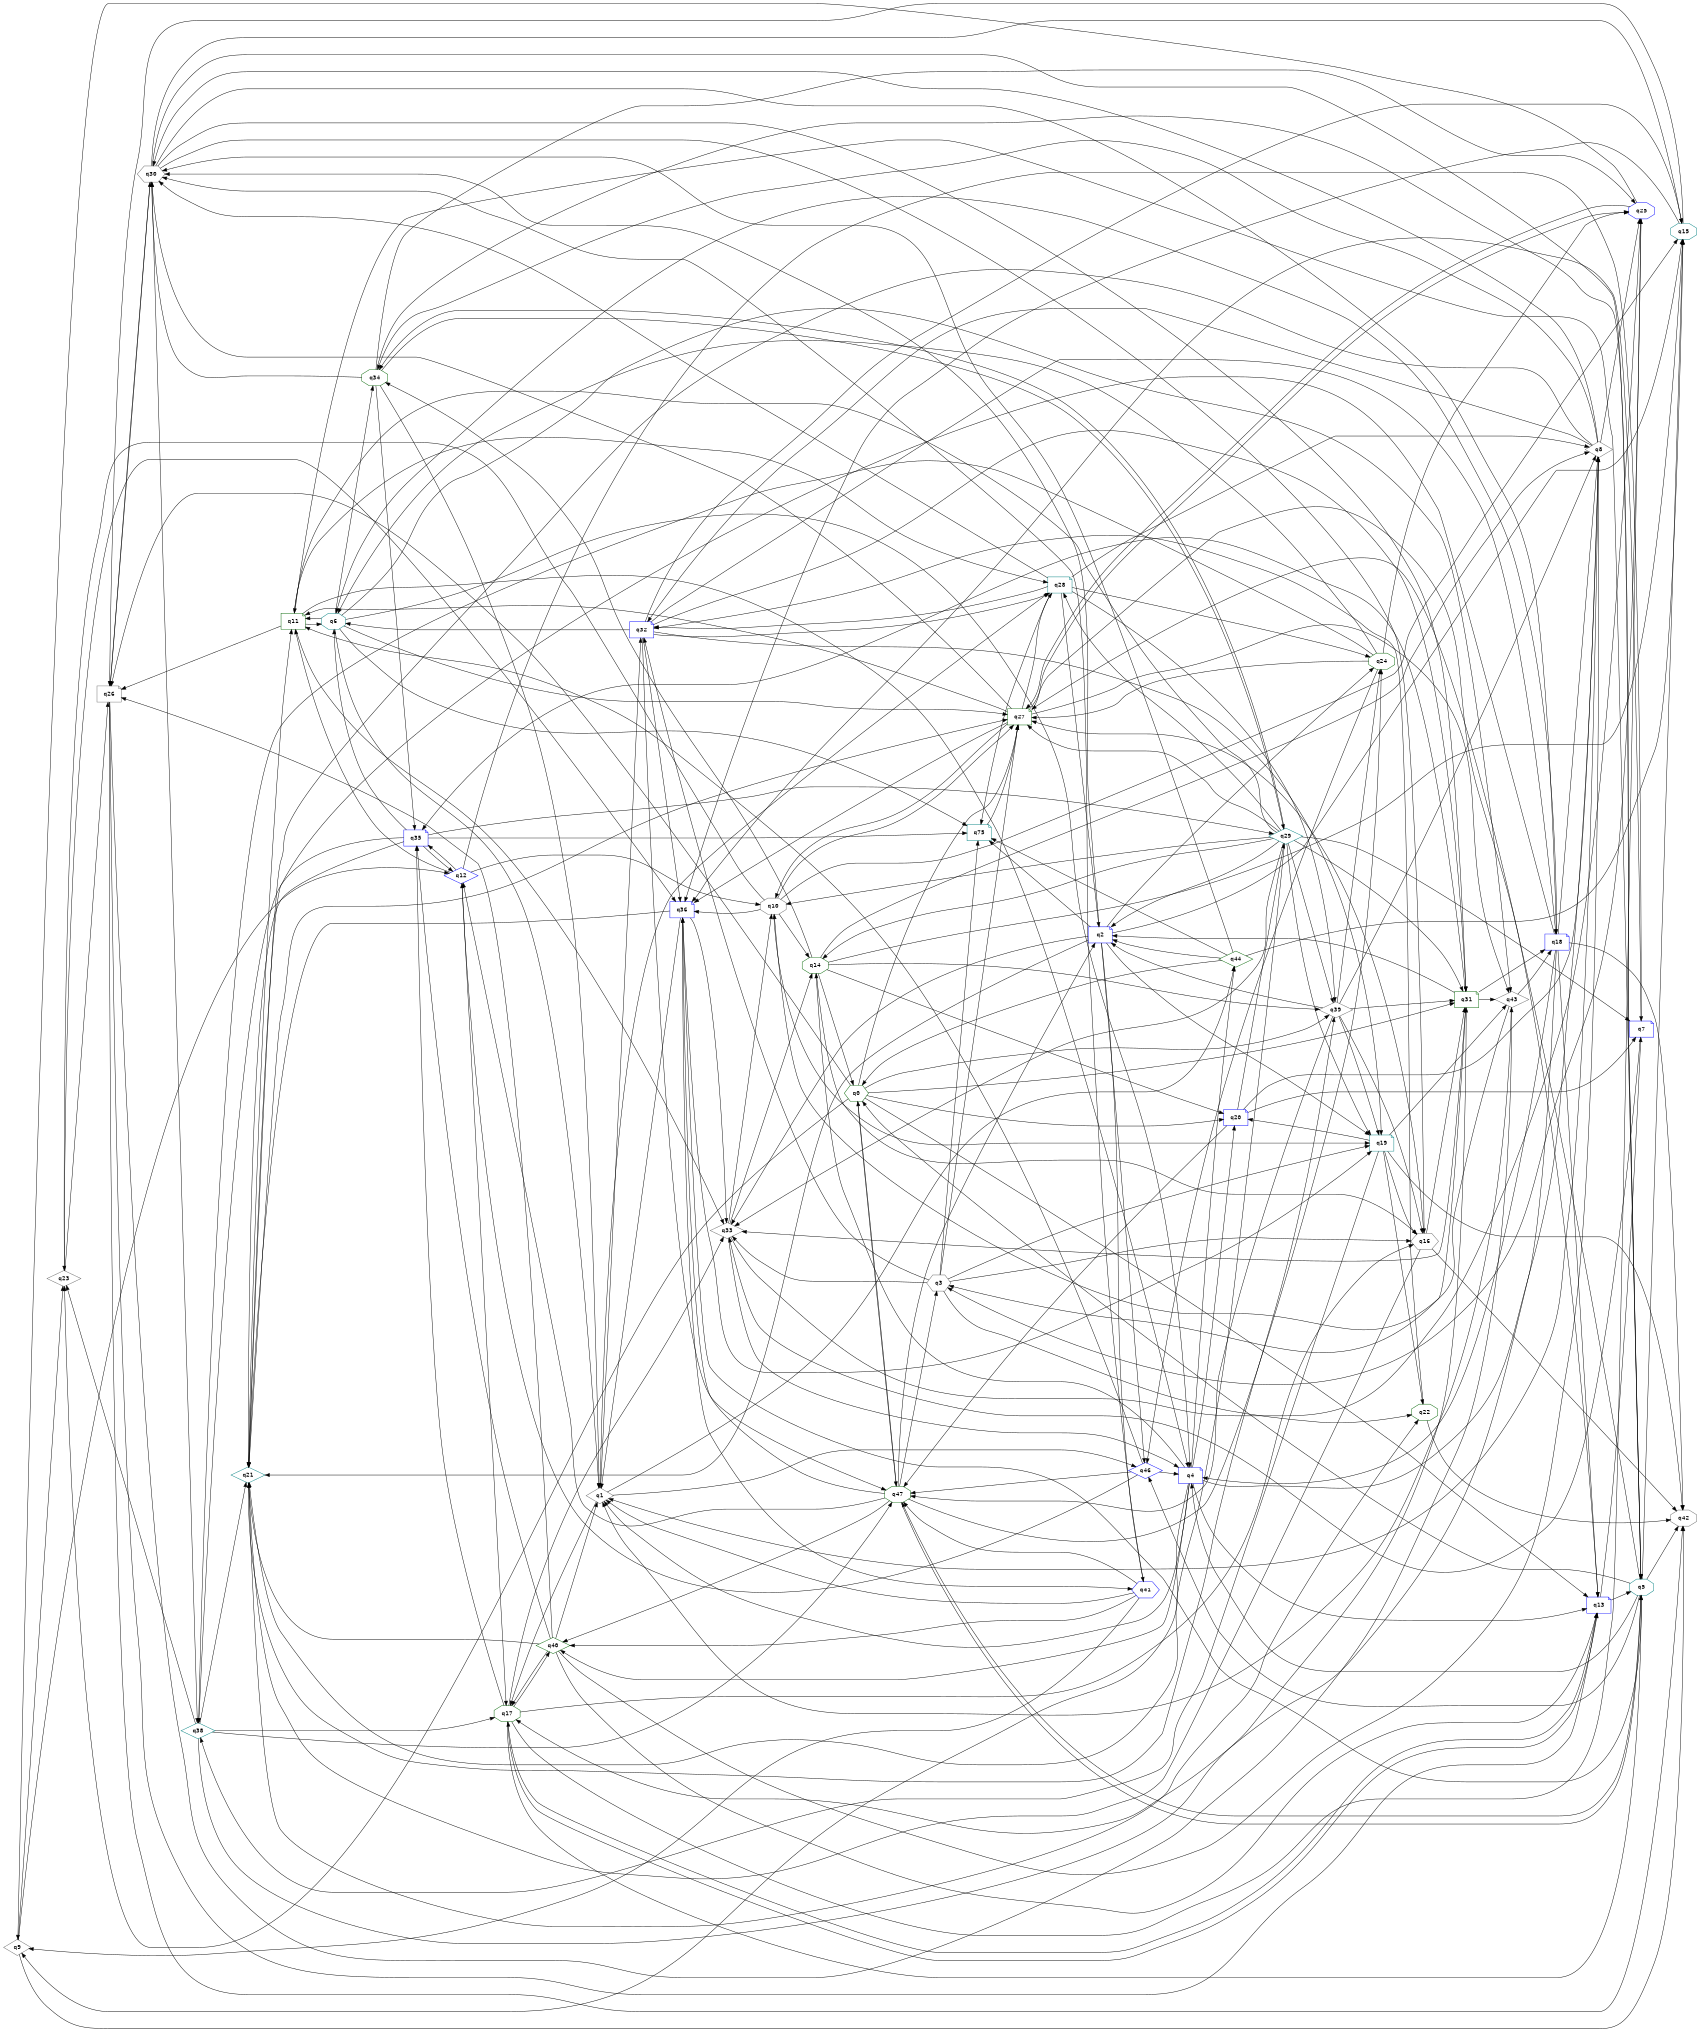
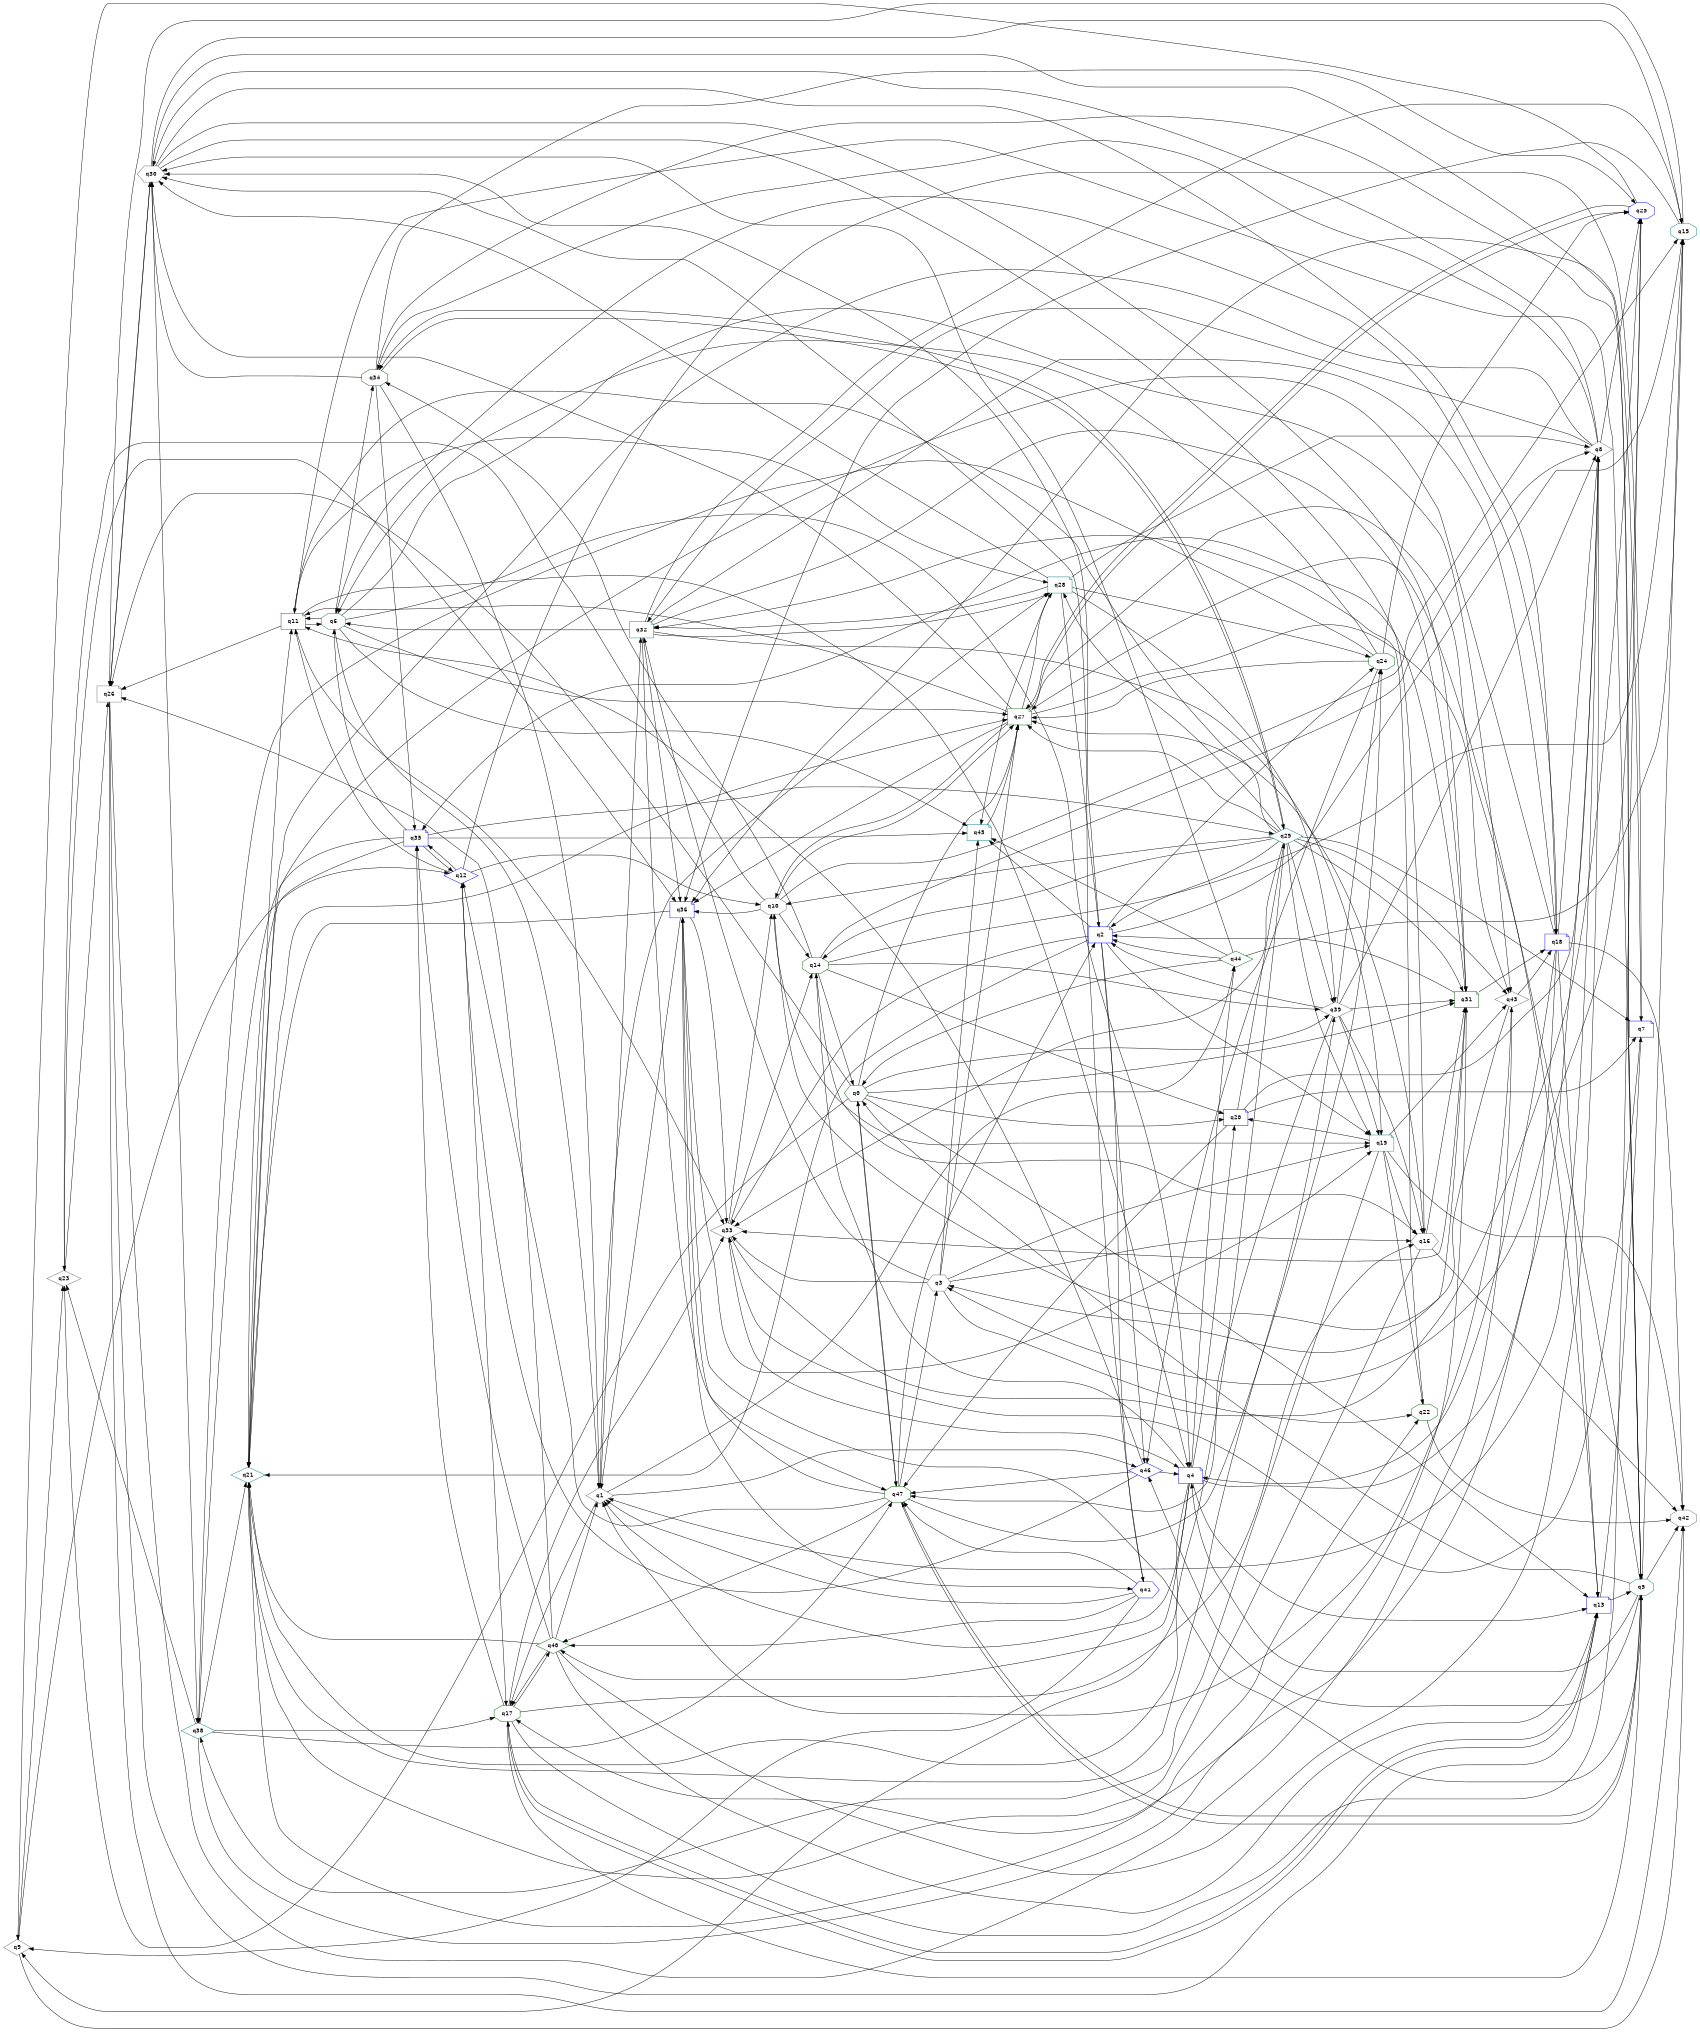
  digraph {
    fontname="DejaVu Sans Mono"
    rankdir=LR
    node [color=gray40 fontname="DejaVu Sans Mono" shape=note]
    edge [fontname="DejaVu Sans Mono"]
    q9 [initial=1 shape=diamond]
    q23 [shape=diamond]
    q42 [shape=octagon]
    q12 [color=blue shape=diamond]
    q26
    q36 [color=blue]
    q17 [color=darkgreen shape=octagon]
    q7 [color=blue]
    q11 [color=darkgreen]
    q10 [shape=octagon]
    q35 [color=blue]
    q44 [color=darkgreen final=1 shape=diamond]
    q0 [color=darkgreen shape=hexagon]
    q2 [color=blue]
    q15 [color=teal shape=octagon]
    q30 [shape=hexagon]
-   q45 [color=teal label=q75]
+   q45 [color=teal]
    q13 [color=blue]
    q20 [color=blue]
    q27 [color=darkgreen]
    q31 [color=darkgreen]
    q39 [shape=diamond]
    q47 [color=darkgreen shape=octagon]
    q33 [shape=diamond]
    q19 [color=teal]
    q24 [color=darkgreen shape=octagon]
    q46 [color=blue shape=diamond]
    q21 [color=teal shape=diamond]
    q41 [color=blue shape=hexagon]
    q5 [color=teal shape=octagon]
    q18 [color=blue]
    q16 [shape=hexagon]
    q38 [color=teal shape=diamond]
    q8 [shape=diamond]
    q29 [color=teal shape=diamond]
    q43 [shape=diamond]
    q28 [color=teal]
    q25 [color=blue shape=octagon]
    q3 [shape=hexagon]
    q40 [color=darkgreen shape=diamond]
    q4 [color=blue]
    q1 [shape=diamond]
-   q32 [color=blue]
+   q32 [color=teal]
    q34 [color=darkgreen shape=octagon]
    q14 [color=darkgreen shape=octagon]
    q6 [color=teal shape=octagon]
    q22 [color=darkgreen shape=octagon]
    q9 -> q23
    q9 -> q42
    q9 -> q12
    q23 -> q26
    q23 -> q36
    q12 -> q17
    q12 -> q7
    q12 -> q11
    q12 -> q10
    q12 -> q35
    q26 -> q42
    q26 -> q30
    q26 -> q13
    q26 -> q43
    q36 -> q33
    q36 -> q19
    q36 -> q21
    q36 -> q41
    q36 -> q1
    q17 -> q35
    q17 -> q13
    q17 -> q33
    q17 -> q5
    q17 -> q16
    q17 -> q25
    q17 -> q40
    q7 -> q36
    q7 -> q33
    q11 -> q26
    q11 -> q33
    q11 -> q5
    q11 -> q28
    q11 -> q4
    q11 -> q6
    q10 -> q23
    q10 -> q36
    q10 -> q15
    q10 -> q27
    q10 -> q19
    q10 -> q14
    q35 -> q12
    q35 -> q45
    q35 -> q21
    q35 -> q38
    q35 -> q29
    q35 -> q6
    q44 -> q0
    q44 -> q2
    q44 -> q15
    q44 -> q30
    q44 -> q45
    q0 -> q23
    q0 -> q26
    q0 -> q13
    q0 -> q20
    q0 -> q27
    q0 -> q31
    q0 -> q39
    q0 -> q47
    q2 -> q15
    q2 -> q30
    q2 -> q45
    q2 -> q33
    q2 -> q19
    q2 -> q24
    q2 -> q46
    q2 -> q21
    q2 -> q41
    q15 -> q26
    q15 -> q36
    q30 -> q26
    q30 -> q15
    q30 -> q31
    q30 -> q5
    q30 -> q18
    q30 -> q16
    q30 -> q38
    q45 -> q27
    q13 -> q17
    q13 -> q7
    q13 -> q5
    q20 -> q7
    q20 -> q47
    q20 -> q8
    q20 -> q29
    q27 -> q36
    q27 -> q11
    q27 -> q10
    q27 -> q30
    q27 -> q13
    q27 -> q43
    q27 -> q28
    q27 -> q25
    q31 -> q35
    q31 -> q2
    q31 -> q33
    q31 -> q18
    q31 -> q3
    q39 -> q2
    q39 -> q31
    q39 -> q47
    q39 -> q19
    q39 -> q24
    q39 -> q16
    q39 -> q8
    q47 -> q12
    q47 -> q36
    q47 -> q0
    q47 -> q2
    q47 -> q24
    q47 -> q5
    q47 -> q3
    q47 -> q40
    q33 -> q10
    q33 -> q25
    q33 -> q4
    q33 -> q14
    q19 -> q42
    q19 -> q20
    q19 -> q16
    q19 -> q38
    q19 -> q43
    q19 -> q22
    q24 -> q27
    q24 -> q46
    q24 -> q38
    q24 -> q25
    q24 -> q6
    q46 -> q12
    q46 -> q11
    q46 -> q47
    q46 -> q4
    q21 -> q11
    q21 -> q27
    q21 -> q39
    q21 -> q22
    q41 -> q9
    q41 -> q30
    q41 -> q47
    q41 -> q40
    q41 -> q1
    q5 -> q42
    q5 -> q36
    q5 -> q0
    q5 -> q15
    q5 -> q27
    q5 -> q47
    q5 -> q46
    q5 -> q4
    q18 -> q42
    q18 -> q17
    q18 -> q13
    q18 -> q21
    q18 -> q8
    q18 -> q4
    q18 -> q6
    q16 -> q42
    q16 -> q27
    q16 -> q31
    q16 -> q21
    q38 -> q23
    q38 -> q17
    q38 -> q31
    q38 -> q47
    q38 -> q21
    q8 -> q30
    q8 -> q21
    q8 -> q25
    q8 -> q1
    q8 -> q32
    q8 -> q34
    q29 -> q7
    q29 -> q11
    q29 -> q10
    q29 -> q2
    q29 -> q27
    q29 -> q31
    q29 -> q39
    q29 -> q33
    q29 -> q19
    q29 -> q21
-   q31 -> q43
+   q29 -> q43
    q29 -> q28
    q29 -> q34
    q29 -> q14
    q43 -> q10
    q43 -> q18
    q43 -> q1
    q28 -> q2
    q28 -> q30
    q28 -> q45
    q28 -> q39
    q28 -> q24
    q28 -> q8
    q28 -> q32
    q25 -> q9
    q25 -> q27
    q25 -> q3
    q3 -> q45
    q3 -> q27
    q3 -> q33
    q3 -> q19
    q3 -> q16
    q3 -> q32
    q3 -> q22
    q40 -> q26
    q40 -> q17
    q40 -> q35
    q40 -> q13
    q40 -> q21
    q40 -> q8
    q40 -> q1
    q4 -> q9
    q4 -> q44
    q4 -> q13
    q4 -> q20
    q4 -> q8
    q4 -> q40
    q4 -> q1
    q4 -> q14
    q1 -> q17
    q1 -> q44
    q1 -> q46
    q1 -> q28
    q1 -> q32
    q32 -> q36
    q32 -> q15
    q32 -> q31
    q32 -> q47
    q32 -> q19
    q32 -> q18
    q32 -> q28
    q32 -> q6
    q34 -> q35
    q34 -> q30
    q34 -> q5
    q34 -> q29
    q34 -> q25
    q34 -> q1
    q14 -> q0
    q14 -> q15
    q14 -> q20
    q14 -> q39
    q14 -> q16
    q14 -> q8
    q14 -> q34
    q6 -> q11
    q6 -> q45
    q6 -> q27
    q6 -> q43
    q6 -> q4
    q6 -> q1
    q6 -> q34
    q22 -> q42
    q22 -> q32
  }
